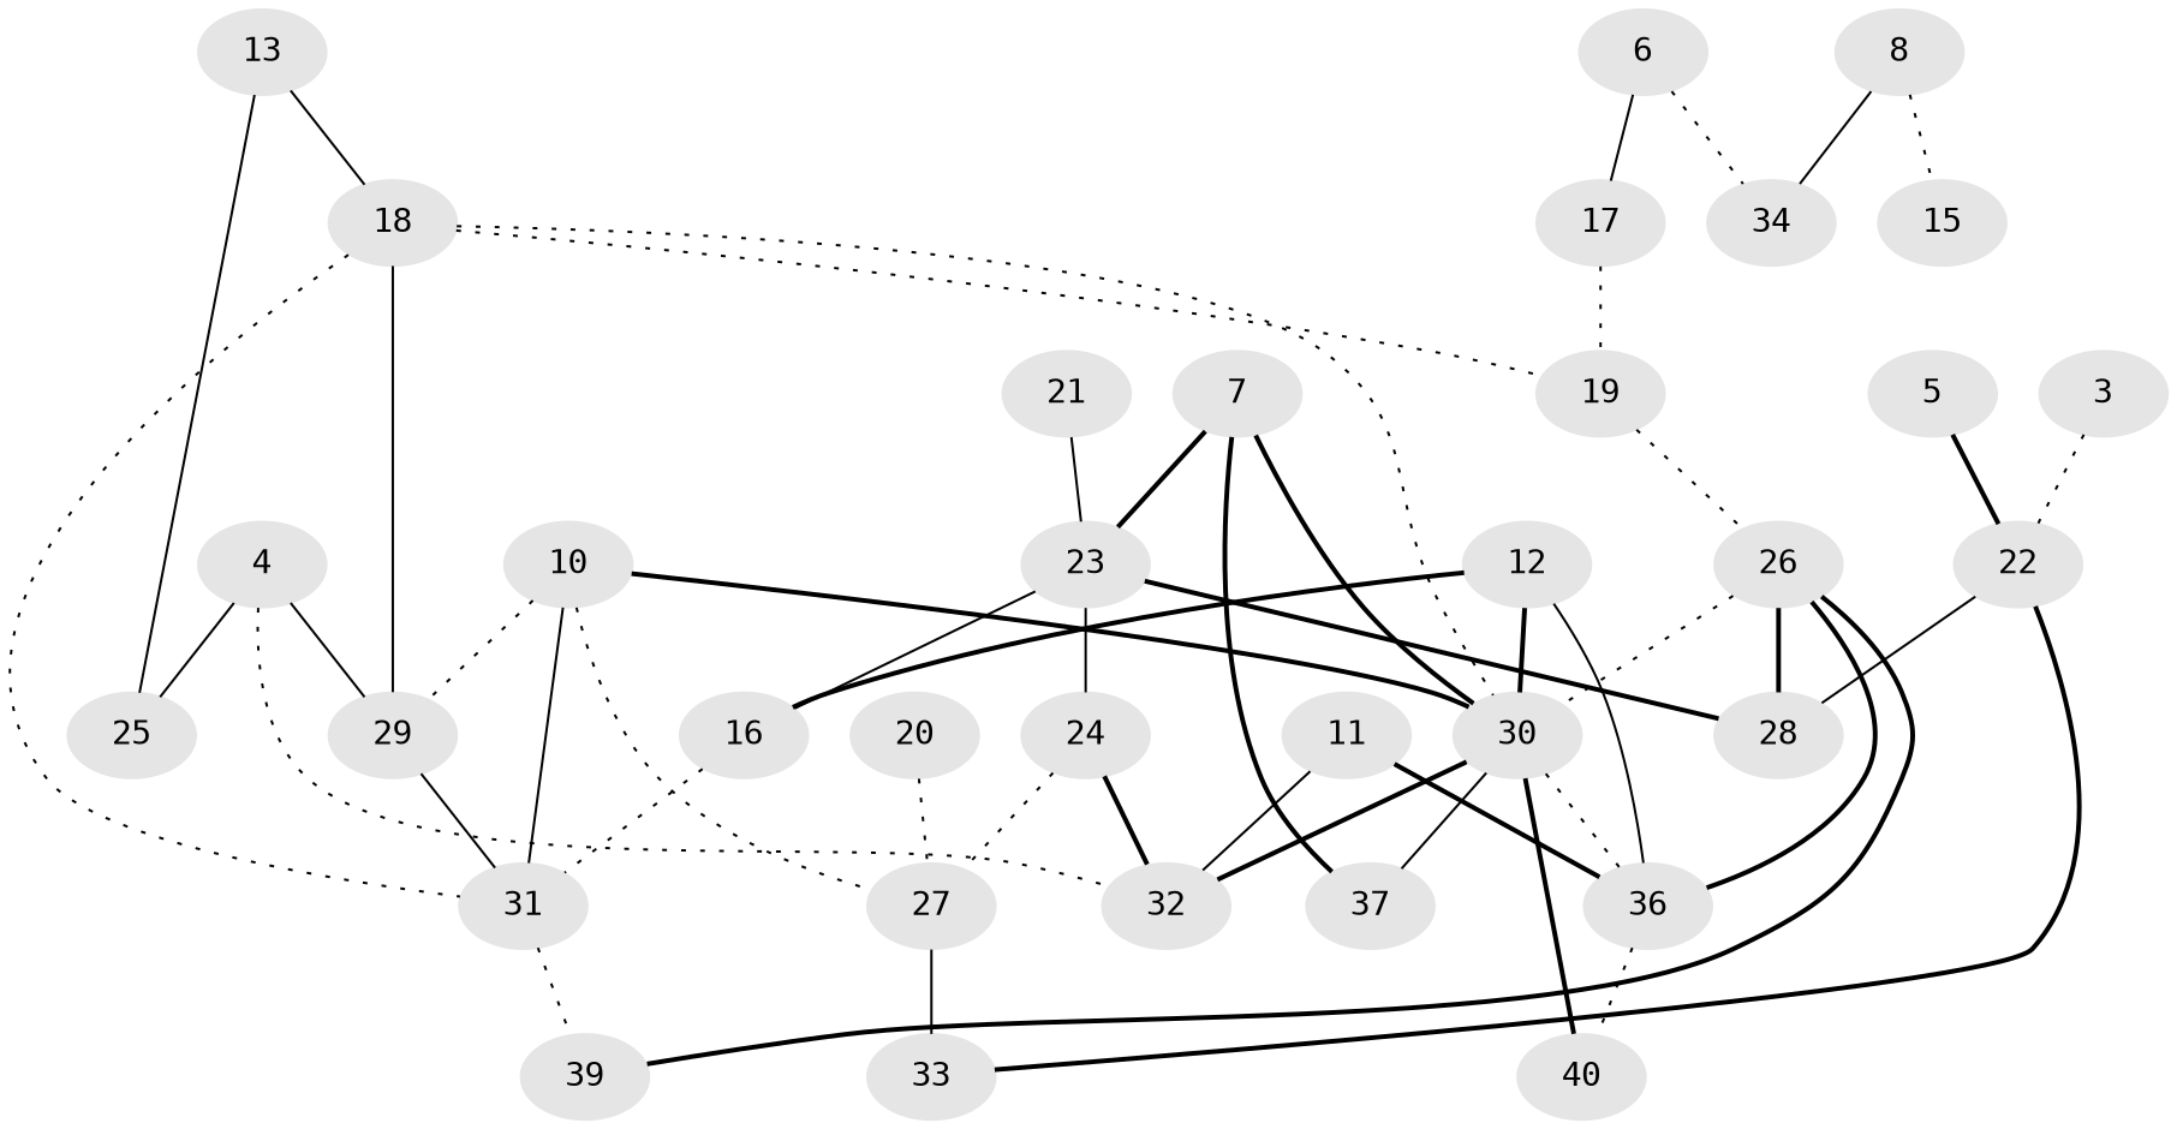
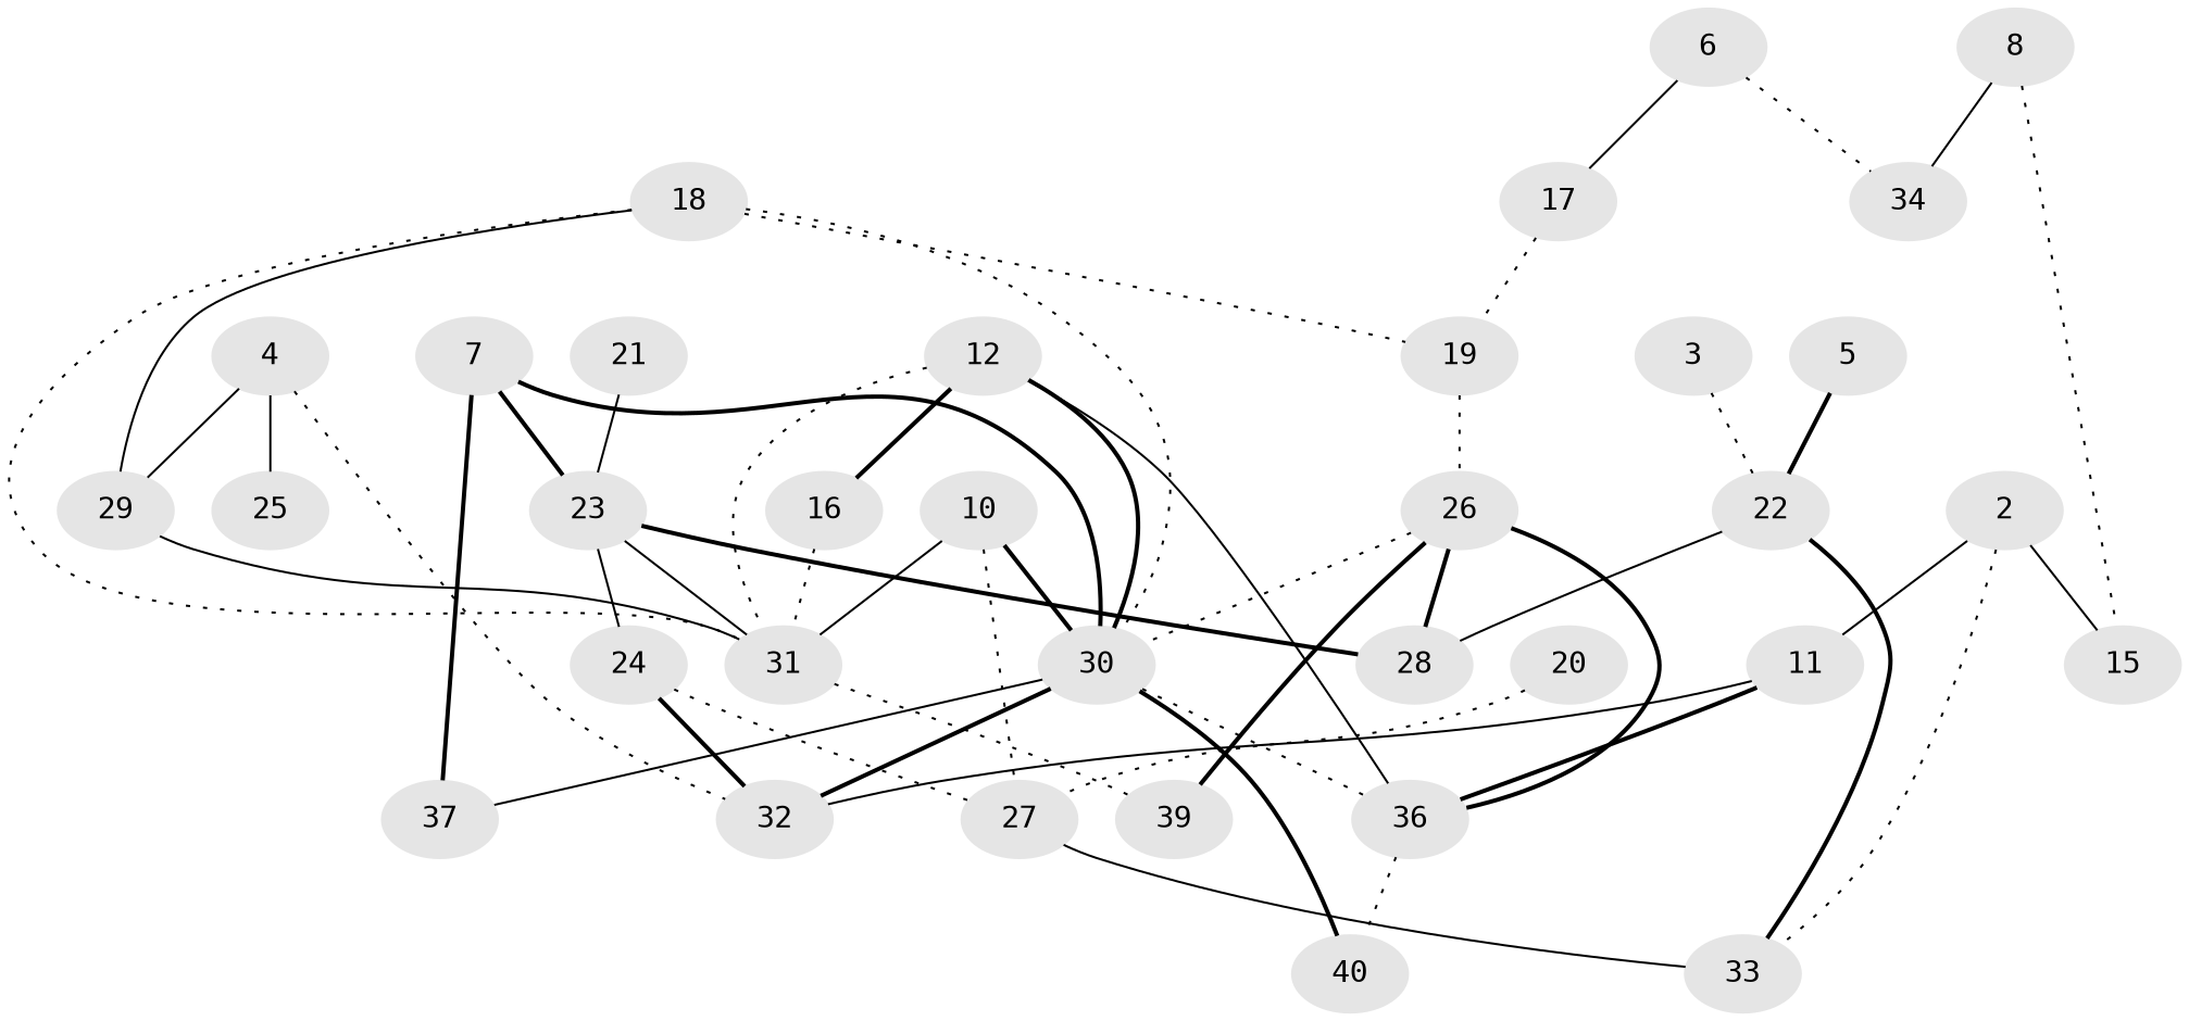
  graph {
    fontname="DejaVu Sans Mono"
    node [color=gray90 fontname="DejaVu Sans Mono" style=filled]
    edge [fontname="DejaVu Sans Mono" style=dotted weight=1.0]
+   2
    11
    15
    33
    32
    36
    3
    22
    28
    4
    25
    29
    31
    5
    6
    17
    34
    19
    7
    23
    30
    37
    24
    40
    8
    10
    27
    39
    12
    16
-   13
    18
    26
    20
    21
+   2 -- 11 [style=solid]
+   2 -- 15 [style=solid]
+   2 -- 33
    11 -- 32 [style=solid]
    11 -- 36 [style=bold]
    36 -- 40
    3 -- 22
    22 -- 33 [style=bold]
    22 -- 28 [style=solid]
    4 -- 32
    4 -- 25 [style=solid weight=2.0]
    4 -- 29 [style=solid]
    29 -- 31 [style=solid]
    31 -- 39
    5 -- 22 [style=bold]
    6 -- 17 [style=solid]
    6 -- 34
    17 -- 19
    19 -- 26
    7 -- 23 [style=bold]
    7 -- 30 [style=bold]
    7 -- 37 [style=bold]
    23 -- 28 [style=bold]
-   23 -- 16 [style=solid]
+   23 -- 31 [style=solid]
    23 -- 24 [style=solid]
    30 -- 32 [style=bold]
    30 -- 36
    30 -- 37 [style=solid]
    30 -- 40 [style=bold]
    24 -- 32 [style=bold]
    24 -- 27
    8 -- 15
    8 -- 34 [style=solid]
-   10 -- 29
    10 -- 31 [style=solid]
    10 -- 30 [style=bold]
    10 -- 27
    27 -- 33 [style=solid weight=2.0]
    12 -- 36 [style=solid]
+   12 -- 31
    12 -- 30 [style=bold]
    12 -- 16 [style=bold]
    16 -- 31
-   13 -- 25 [style=solid]
-   13 -- 18 [style=solid]
    18 -- 29 [style=solid]
    18 -- 31
    18 -- 19
    18 -- 30
    26 -- 36 [style=bold]
    26 -- 28 [style=bold]
    26 -- 30
    26 -- 39 [style=bold]
    20 -- 27
    21 -- 23 [style=solid]
  }
